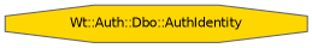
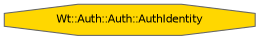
  digraph {
    rankdir=LR
-   n1 [color=gray40 fillcolor=gold fontname=Helvetica fontsize=10 height=0.2 label="Wt::Auth::Dbo::AuthIdentity" shape=octagon style=filled width=0.4]
+   n1 [color=gray40 fillcolor=gold fontname=Helvetica fontsize=10 height=0.2 label="Wt::Auth::Auth::AuthIdentity" shape=octagon style=filled width=0.4]
  }
